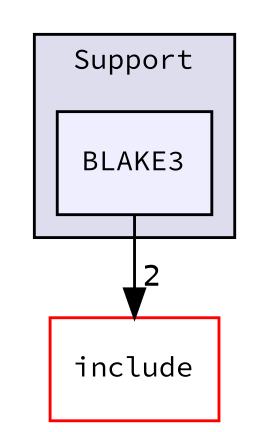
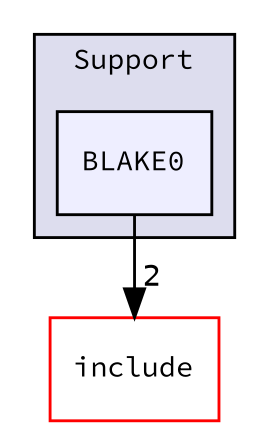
  digraph {
    compound=true
    fontname="Source Code Pro"
    node [fontname="Source Code Pro" fontsize=10 shape=box]
-   n1 [fillcolor="#eeeeff" label=BLAKE3 pencolor=black style=filled]
+   n1 [fillcolor="#eeeeff" label=BLAKE0 pencolor=black style=filled]
    n2 [color=red label=include]
    subgraph cluster_1 {
      bgcolor="#ddddee"
      fontsize=10
      label=Support
      pencolor=black
      n1
    }
    n1 -> n2 [headlabel=2 labeldistance=1.5 labelfontname=Helvetica labelfontsize=10 fontname="Source Code Pro"]
  }
